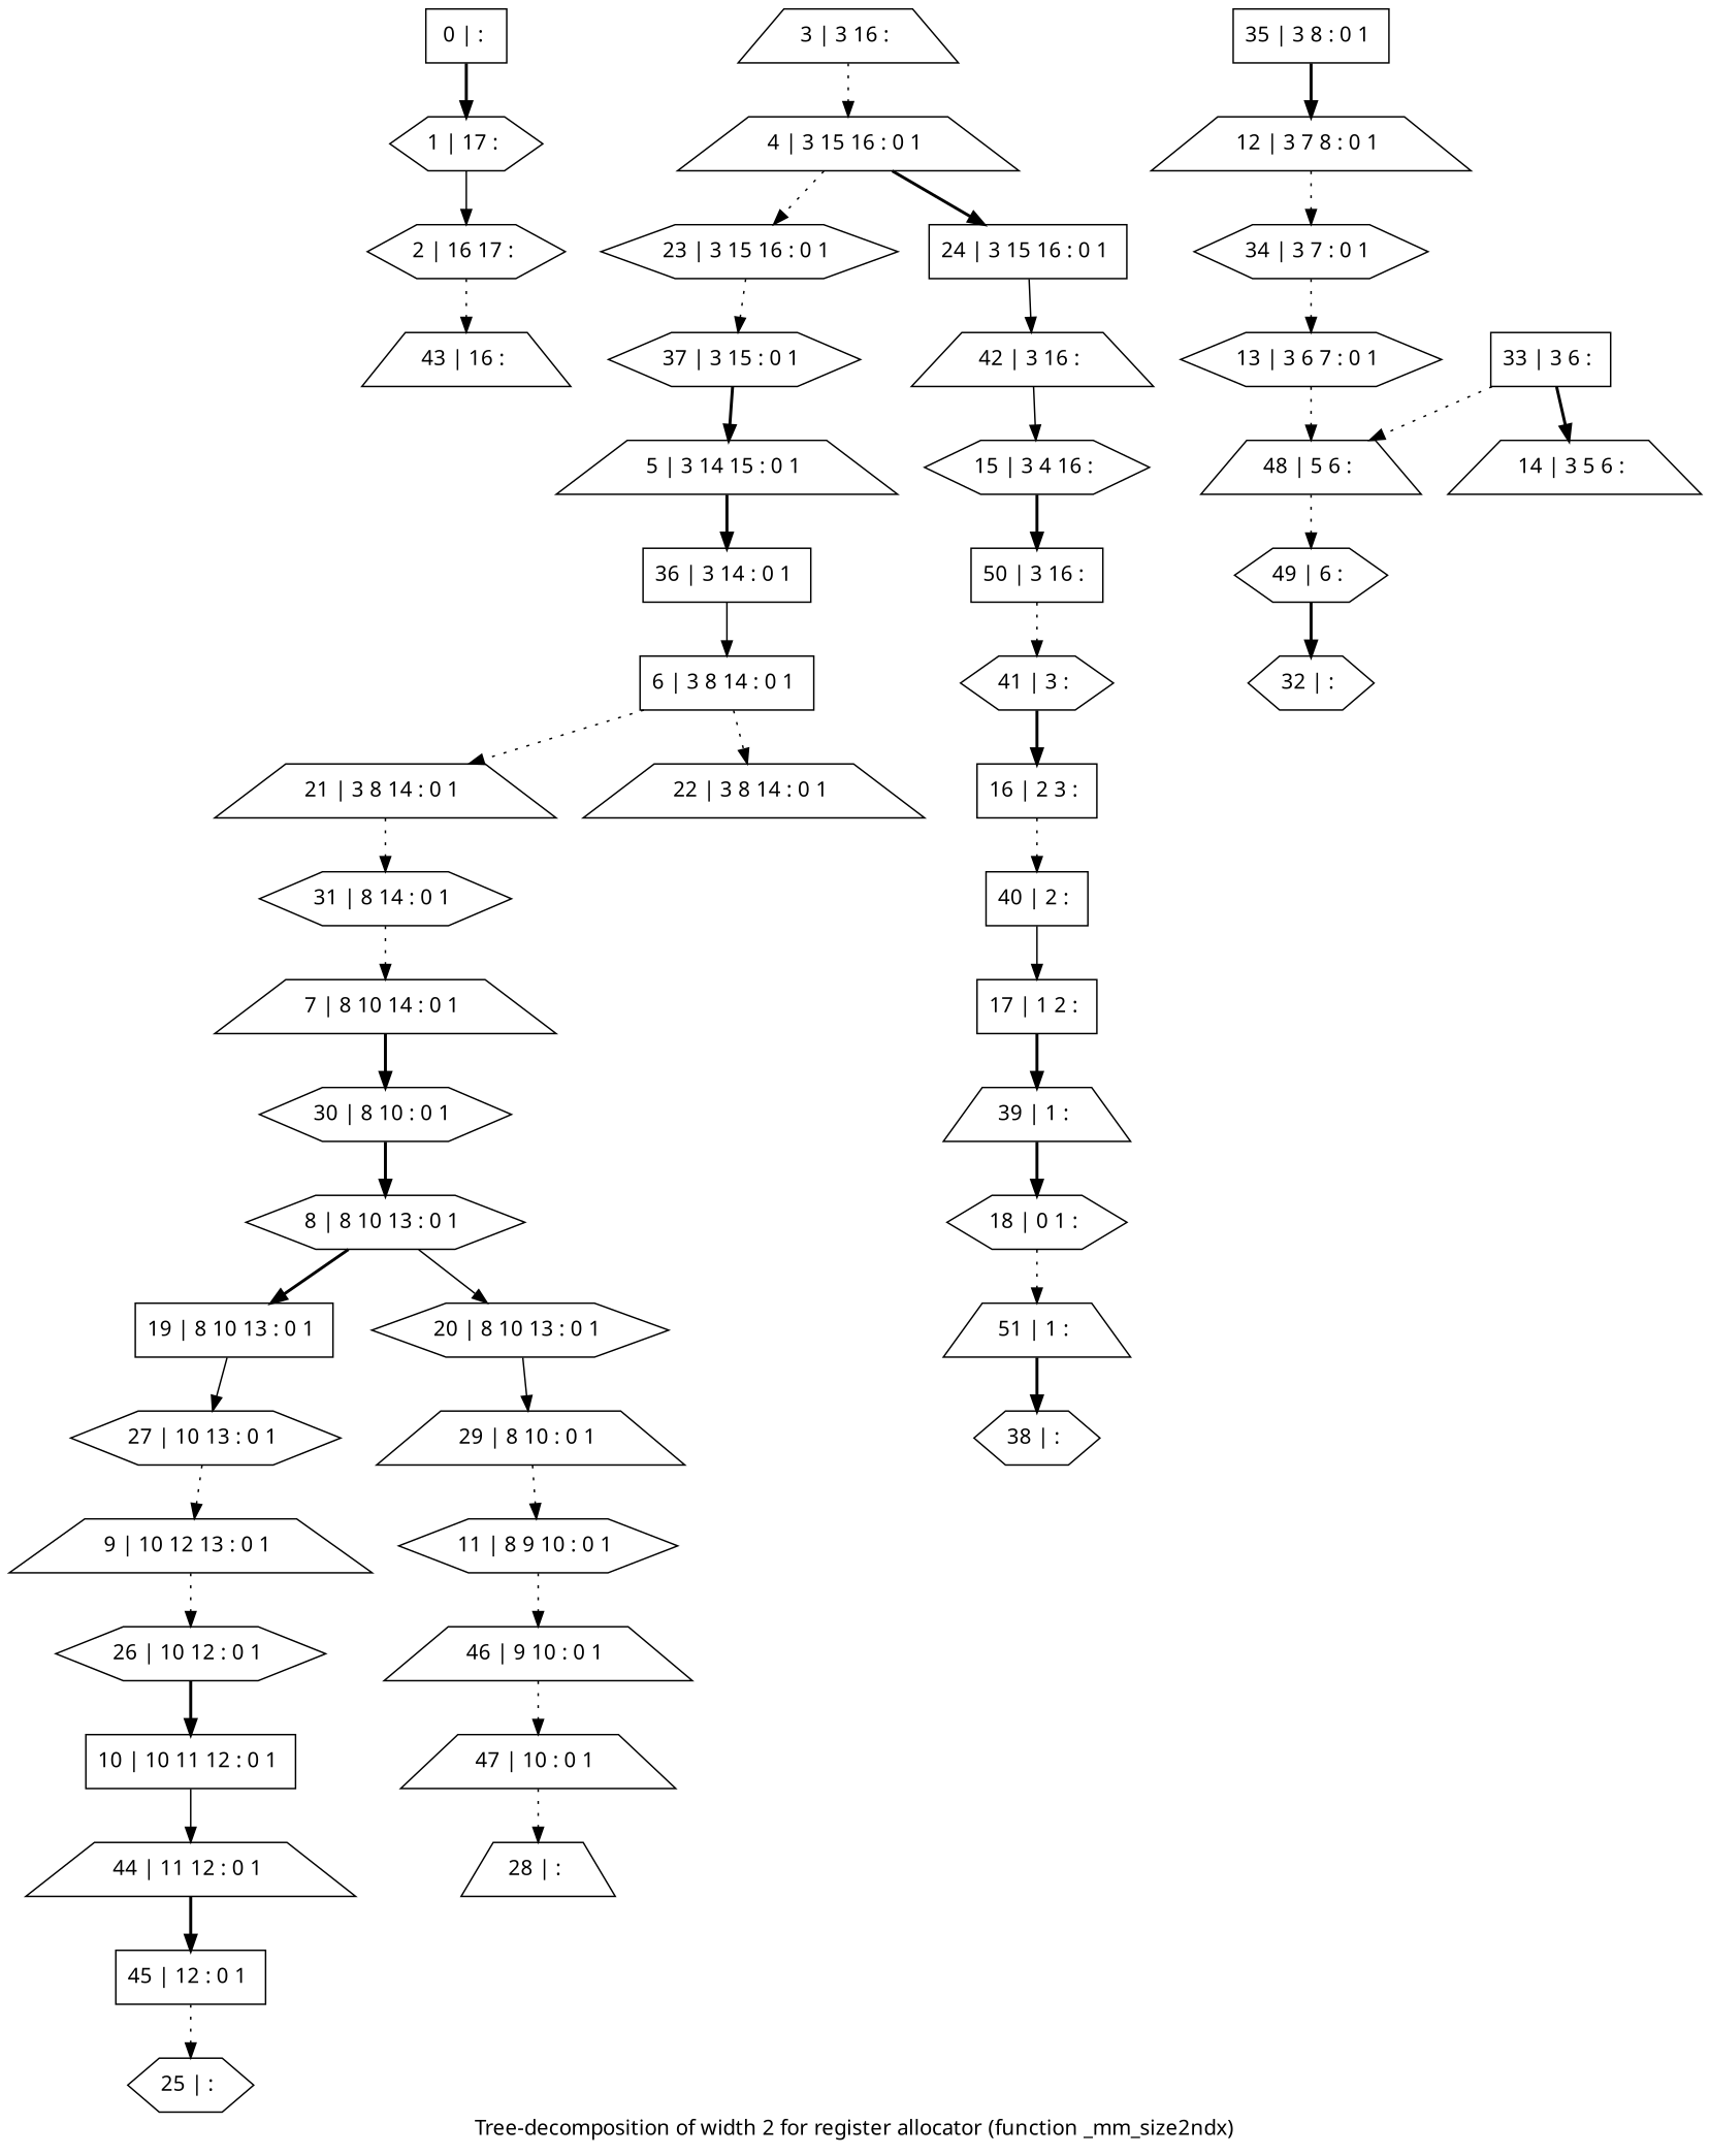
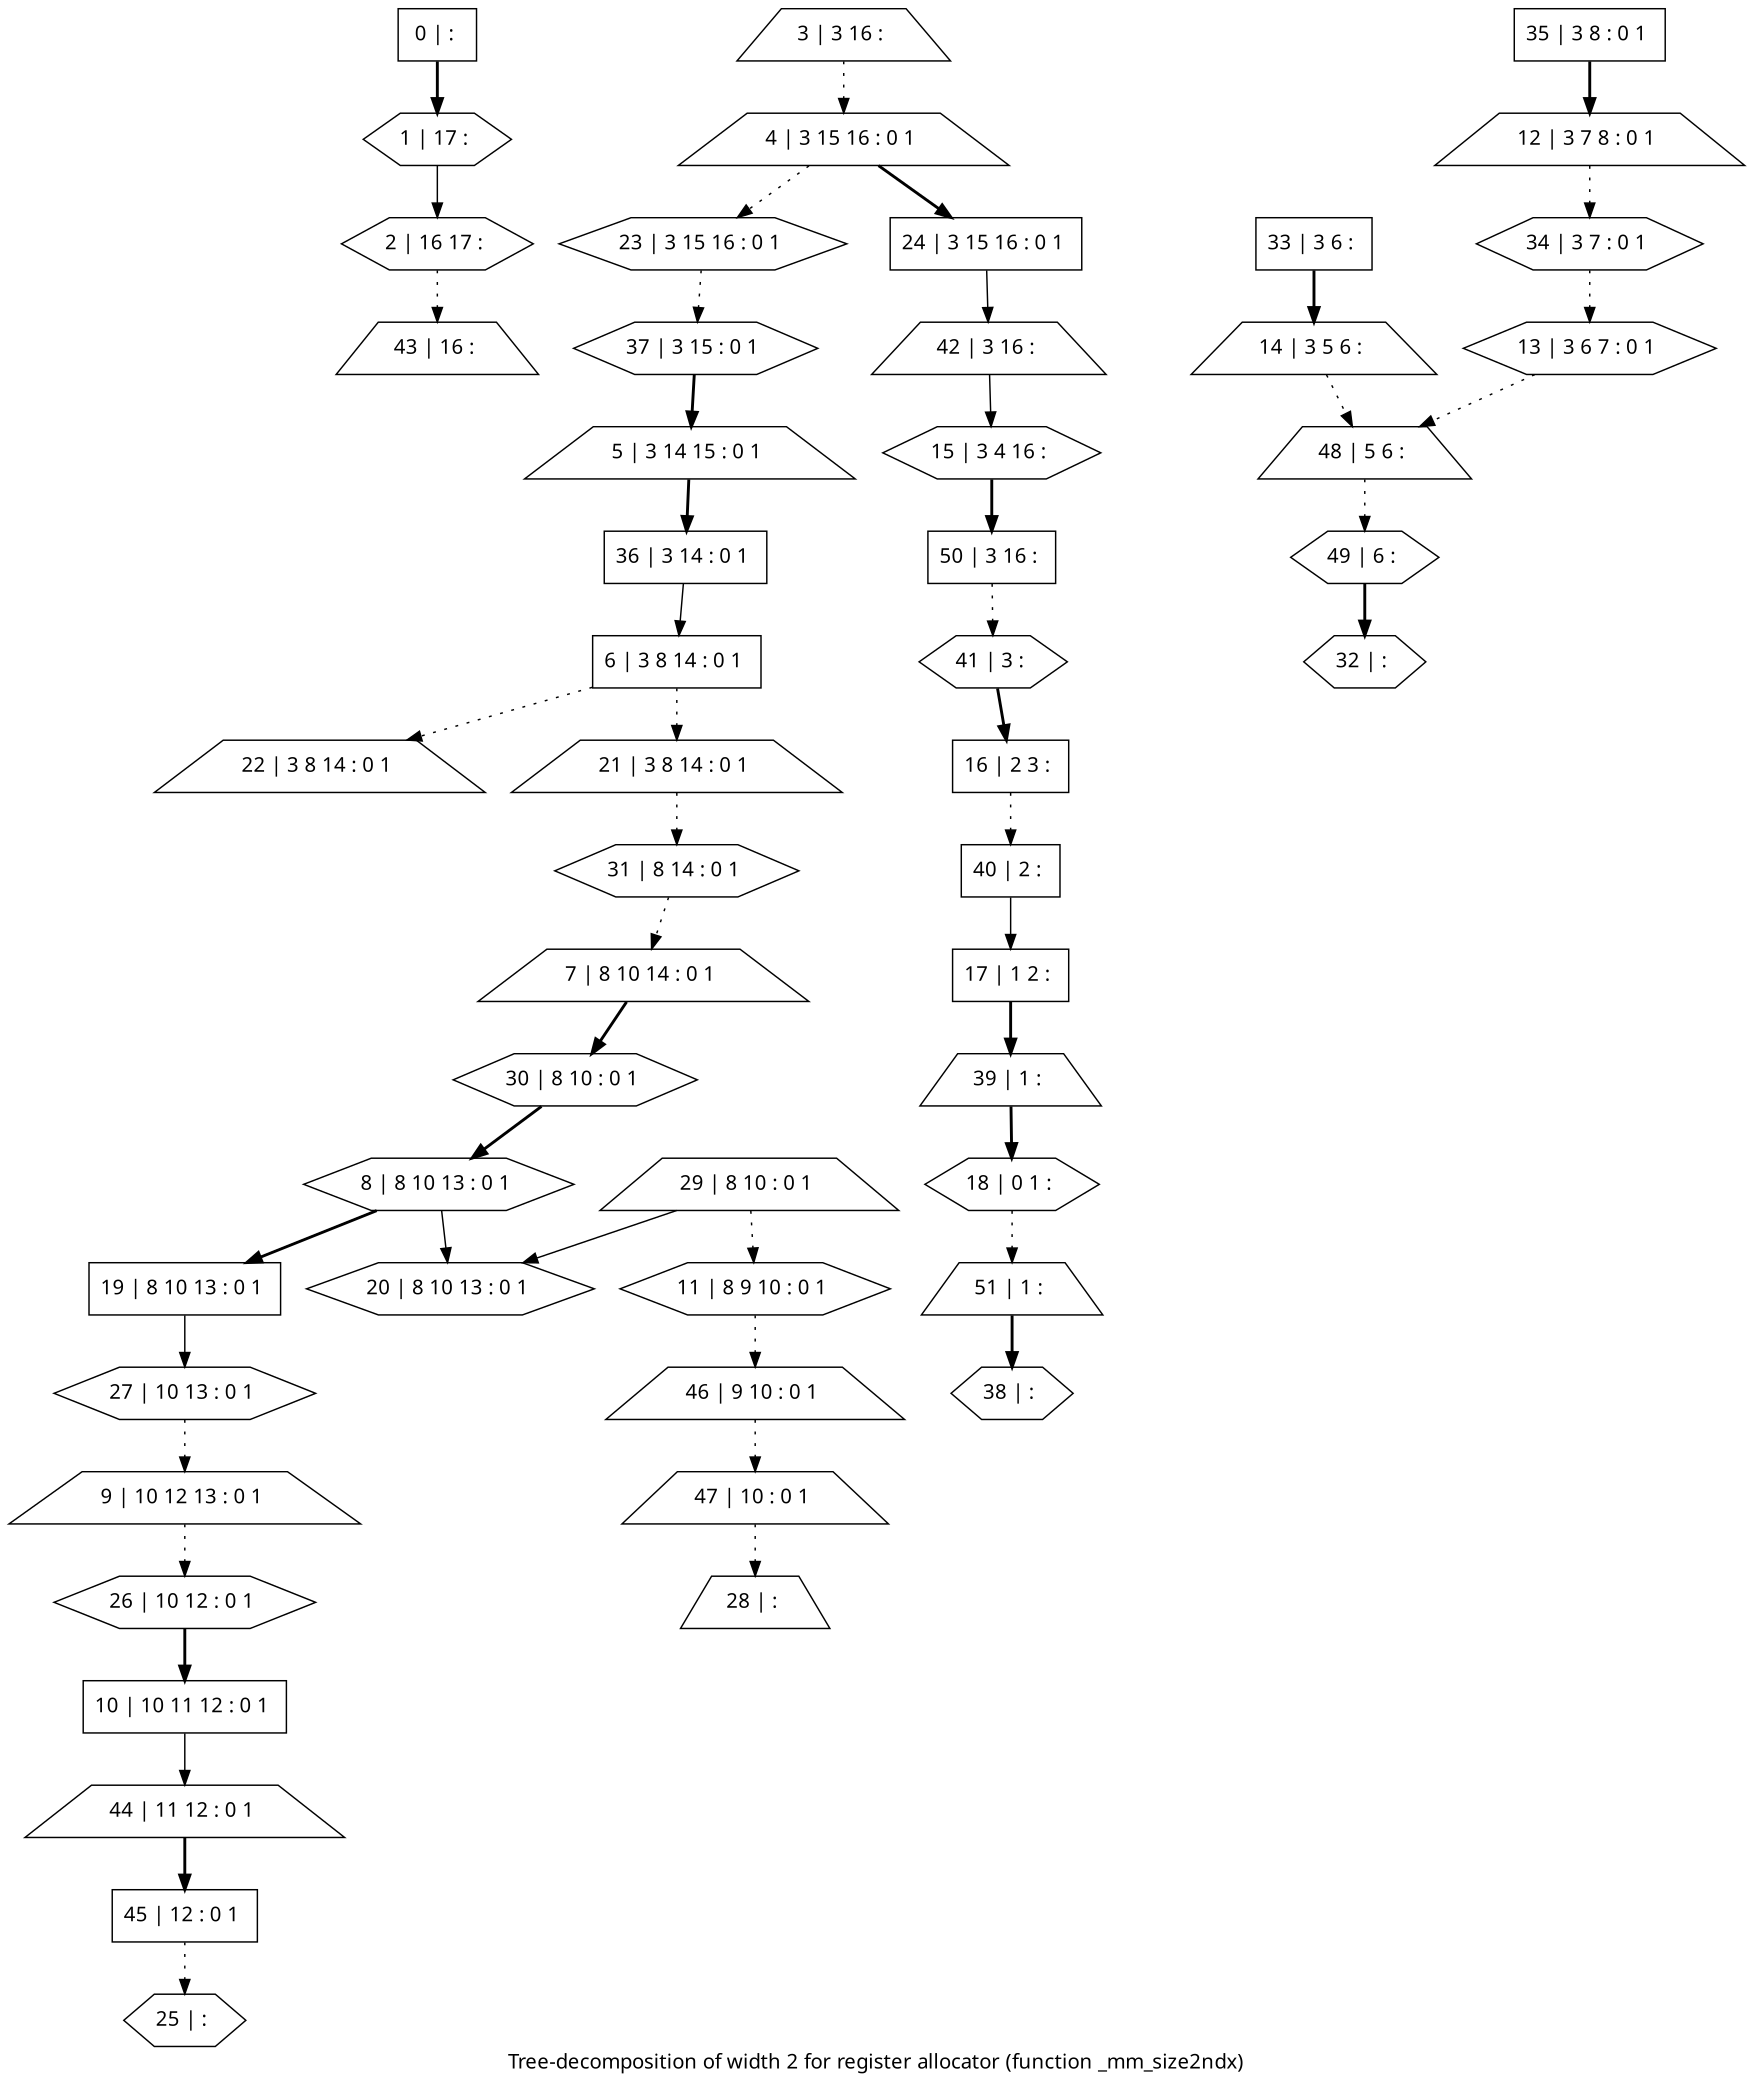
  digraph {
    fontname="Noto Sans"
    label="Tree-decomposition of width 2 for register allocator (function _mm_size2ndx)"
    node [fontname="Noto Sans" shape=hexagon]
    edge [fontname="Noto Sans" style=dotted]
    n1 [label="0 | : " shape=box]
    n2 [label="1 | 17 : "]
    n3 [label="2 | 16 17 : "]
    n4 [label="43 | 16 : " shape=trapezium]
    n5 [label="3 | 3 16 : " shape=trapezium]
    n6 [label="4 | 3 15 16 : 0 1 " shape=trapezium]
    n7 [label="23 | 3 15 16 : 0 1 "]
    n8 [label="24 | 3 15 16 : 0 1 " shape=box]
    n9 [label="37 | 3 15 : 0 1 "]
    n10 [label="42 | 3 16 : " shape=trapezium]
    n11 [label="5 | 3 14 15 : 0 1 " shape=trapezium]
    n12 [label="36 | 3 14 : 0 1 " shape=box]
    n13 [label="6 | 3 8 14 : 0 1 " shape=box]
    n14 [label="21 | 3 8 14 : 0 1 " shape=trapezium]
    n15 [label="22 | 3 8 14 : 0 1 " shape=trapezium]
    n16 [label="31 | 8 14 : 0 1 "]
    n17 [label="7 | 8 10 14 : 0 1 " shape=trapezium]
    n18 [label="30 | 8 10 : 0 1 "]
    n19 [label="8 | 8 10 13 : 0 1 "]
    n20 [label="19 | 8 10 13 : 0 1 " shape=box]
    n21 [label="20 | 8 10 13 : 0 1 "]
    n22 [label="27 | 10 13 : 0 1 "]
    n23 [label="29 | 8 10 : 0 1 " shape=trapezium]
    n24 [label="9 | 10 12 13 : 0 1 " shape=trapezium]
    n25 [label="26 | 10 12 : 0 1 "]
    n26 [label="10 | 10 11 12 : 0 1 " shape=box]
    n27 [label="44 | 11 12 : 0 1 " shape=trapezium]
    n28 [label="45 | 12 : 0 1 " shape=box]
    n29 [label="11 | 8 9 10 : 0 1 "]
    n30 [label="46 | 9 10 : 0 1 " shape=trapezium]
    n31 [label="47 | 10 : 0 1 " shape=trapezium]
    n32 [label="12 | 3 7 8 : 0 1 " shape=trapezium]
    n33 [label="34 | 3 7 : 0 1 "]
    n34 [label="13 | 3 6 7 : 0 1 "]
    n35 [label="48 | 5 6 : " shape=trapezium]
    n36 [label="33 | 3 6 : " shape=box]
    n37 [label="14 | 3 5 6 : " shape=trapezium]
    n38 [label="49 | 6 : "]
    n39 [label="15 | 3 4 16 : "]
    n40 [label="50 | 3 16 : " shape=box]
    n41 [label="41 | 3 : "]
    n42 [label="16 | 2 3 : " shape=box]
    n43 [label="40 | 2 : " shape=box]
    n44 [label="17 | 1 2 : " shape=box]
    n45 [label="39 | 1 : " shape=trapezium]
    n46 [label="18 | 0 1 : "]
    n47 [label="51 | 1 : " shape=trapezium]
    n48 [label="38 | : "]
    n49 [label="35 | 3 8 : 0 1 " shape=box]
    n50 [label="25 | : "]
    n51 [label="28 | : " shape=trapezium]
    n52 [label="32 | : "]
    n1 -> n2 [style=bold]
    n2 -> n3 [style=solid]
    n3 -> n4
    n5 -> n6
    n6 -> n7
    n6 -> n8 [style=bold]
    n7 -> n9
    n8 -> n10 [style=solid]
    n9 -> n11 [style=bold]
    n10 -> n39 [style=solid]
    n11 -> n12 [style=bold]
    n12 -> n13 [style=solid]
    n13 -> n14
    n13 -> n15
    n14 -> n16
    n16 -> n17
    n17 -> n18 [style=bold]
    n18 -> n19 [style=bold]
    n19 -> n20 [style=bold]
    n19 -> n21 [style=solid]
    n20 -> n22 [style=solid]
-   n21 -> n23 [style=solid]
+   n23 -> n21 [style=solid]
    n22 -> n24
    n23 -> n29
    n24 -> n25
    n25 -> n26 [style=bold]
    n26 -> n27 [style=solid]
    n27 -> n28 [style=bold]
    n28 -> n50
    n29 -> n30
    n30 -> n31
    n31 -> n51
    n32 -> n33
    n33 -> n34
    n34 -> n35
    n35 -> n38
    n36 -> n37 [style=bold]
-   n36 -> n35
+   n37 -> n35
    n38 -> n52 [style=bold]
    n39 -> n40 [style=bold]
    n40 -> n41
    n41 -> n42 [style=bold]
    n42 -> n43
    n43 -> n44 [style=solid]
    n44 -> n45 [style=bold]
    n45 -> n46 [style=bold]
    n46 -> n47
    n47 -> n48 [style=bold]
    n49 -> n32 [style=bold]
  }
